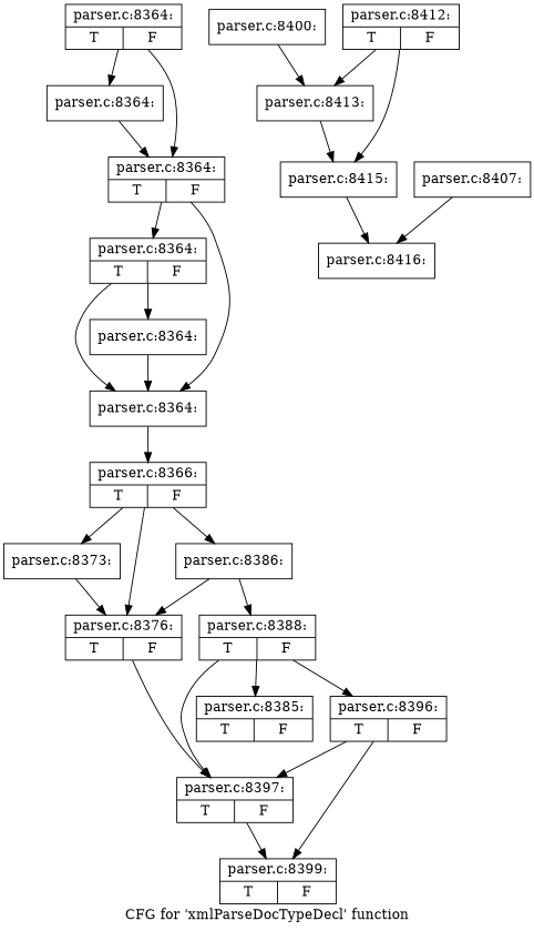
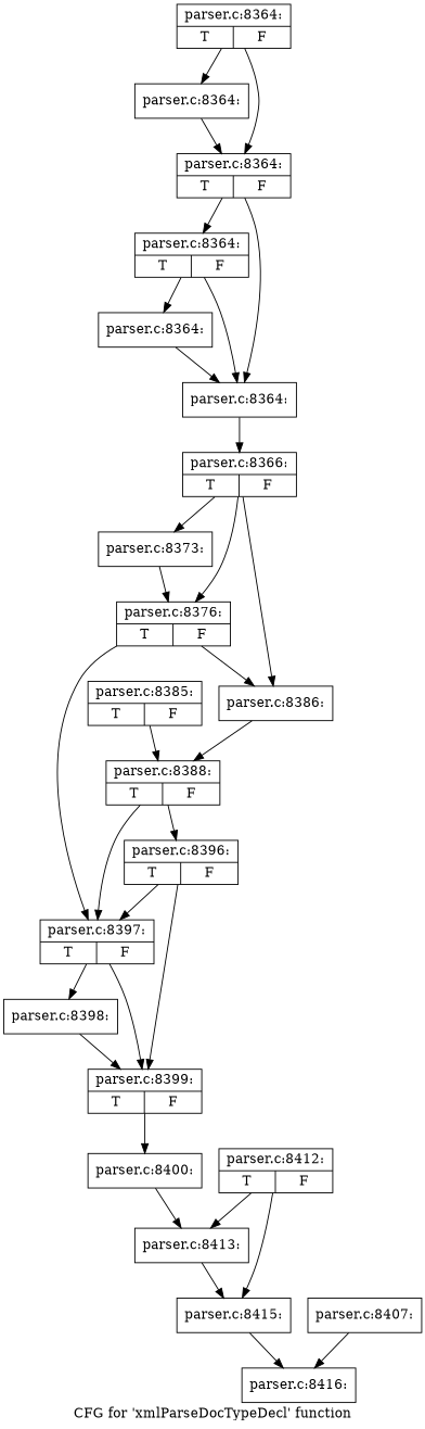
  digraph {
    label="CFG for 'xmlParseDocTypeDecl' function"
    node [shape=record]
    n1 [label="{parser.c:8364:|{<s0>T|<s1>F}}"]
    n2 [label="{parser.c:8364:}"]
    n3 [label="{parser.c:8364:|{<s0>T|<s1>F}}"]
    n4 [label="{parser.c:8364:|{<s0>T|<s1>F}}"]
    n5 [label="{parser.c:8364:}"]
    n6 [label="{parser.c:8364:}"]
    n7 [label="{parser.c:8366:|{<s0>T|<s1>F}}"]
    n8 [label="{parser.c:8373:}"]
    n9 [label="{parser.c:8376:|{<s0>T|<s1>F}}"]
    n10 [label="{parser.c:8386:}"]
    n11 [label="{parser.c:8397:|{<s0>T|<s1>F}}"]
    n12 [label="{parser.c:8388:|{<s0>T|<s1>F}}"]
    n13 [label="{parser.c:8385:|{<s0>T|<s1>F}}"]
    n14 [label="{parser.c:8396:|{<s0>T|<s1>F}}"]
    n15 [label="{parser.c:8399:|{<s0>T|<s1>F}}"]
    n16 [label="{parser.c:8400:}"]
+   n17 [label="{parser.c:8398:}"]
    n18 [label="{parser.c:8413:}"]
    n19 [label="{parser.c:8416:}"]
    n20 [label="{parser.c:8407:}"]
    n21 [label="{parser.c:8412:|{<s0>T|<s1>F}}"]
    n22 [label="{parser.c:8415:}"]
    n1 -> n2
    n1 -> n3
    n2 -> n3
    n3 -> n4
    n3 -> n5
    n4 -> n5
    n4 -> n6
    n5 -> n7
    n6 -> n5
    n7 -> n8
    n7 -> n9
    n7 -> n10
    n8 -> n9
-   n10 -> n9
+   n9 -> n10
    n9 -> n11
    n10 -> n12
    n11 -> n15
+   n11 -> n17
    n12 -> n11
    n12 -> n14
-   n12 -> n13
+   n13 -> n12
    n14 -> n11
    n14 -> n15
+   n15 -> n16
    n16 -> n18
+   n17 -> n15
    n18 -> n22
    n20 -> n19
    n21 -> n18
    n21 -> n22
    n22 -> n19
  }
